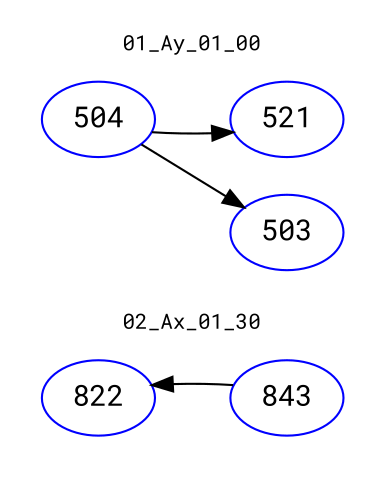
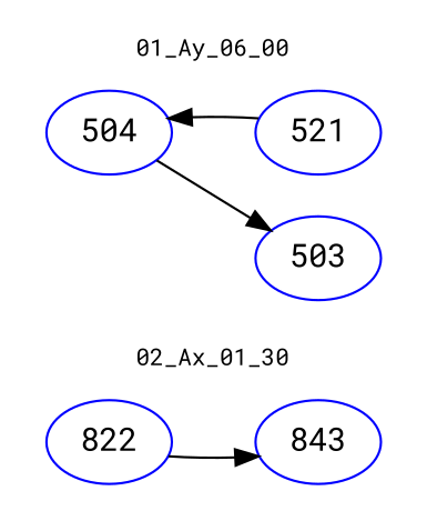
  digraph {
    fontname="Roboto Mono"
    rankdir=LR
    node [color=blue fontname="Roboto Mono"]
    edge [color=black fontname="Roboto Mono"]
    n1 [label=822]
    n2 [label=843]
    n3 [label=504]
    n4 [label=503]
    n5 [label=521]
    subgraph cluster_1 {
      color=white
      fontsize=10
      label="02_Ax_01_30"
      n1
      n2
    }
    subgraph cluster_2 {
      color=white
      fontsize=10
-     label="01_Ay_01_00"
+     label="01_Ay_06_00"
      n3
      n4
      n5
    }
-   n2 -> n1
+   n1 -> n2
    n3 -> n4
-   n3 -> n5
+   n5 -> n3
  }
